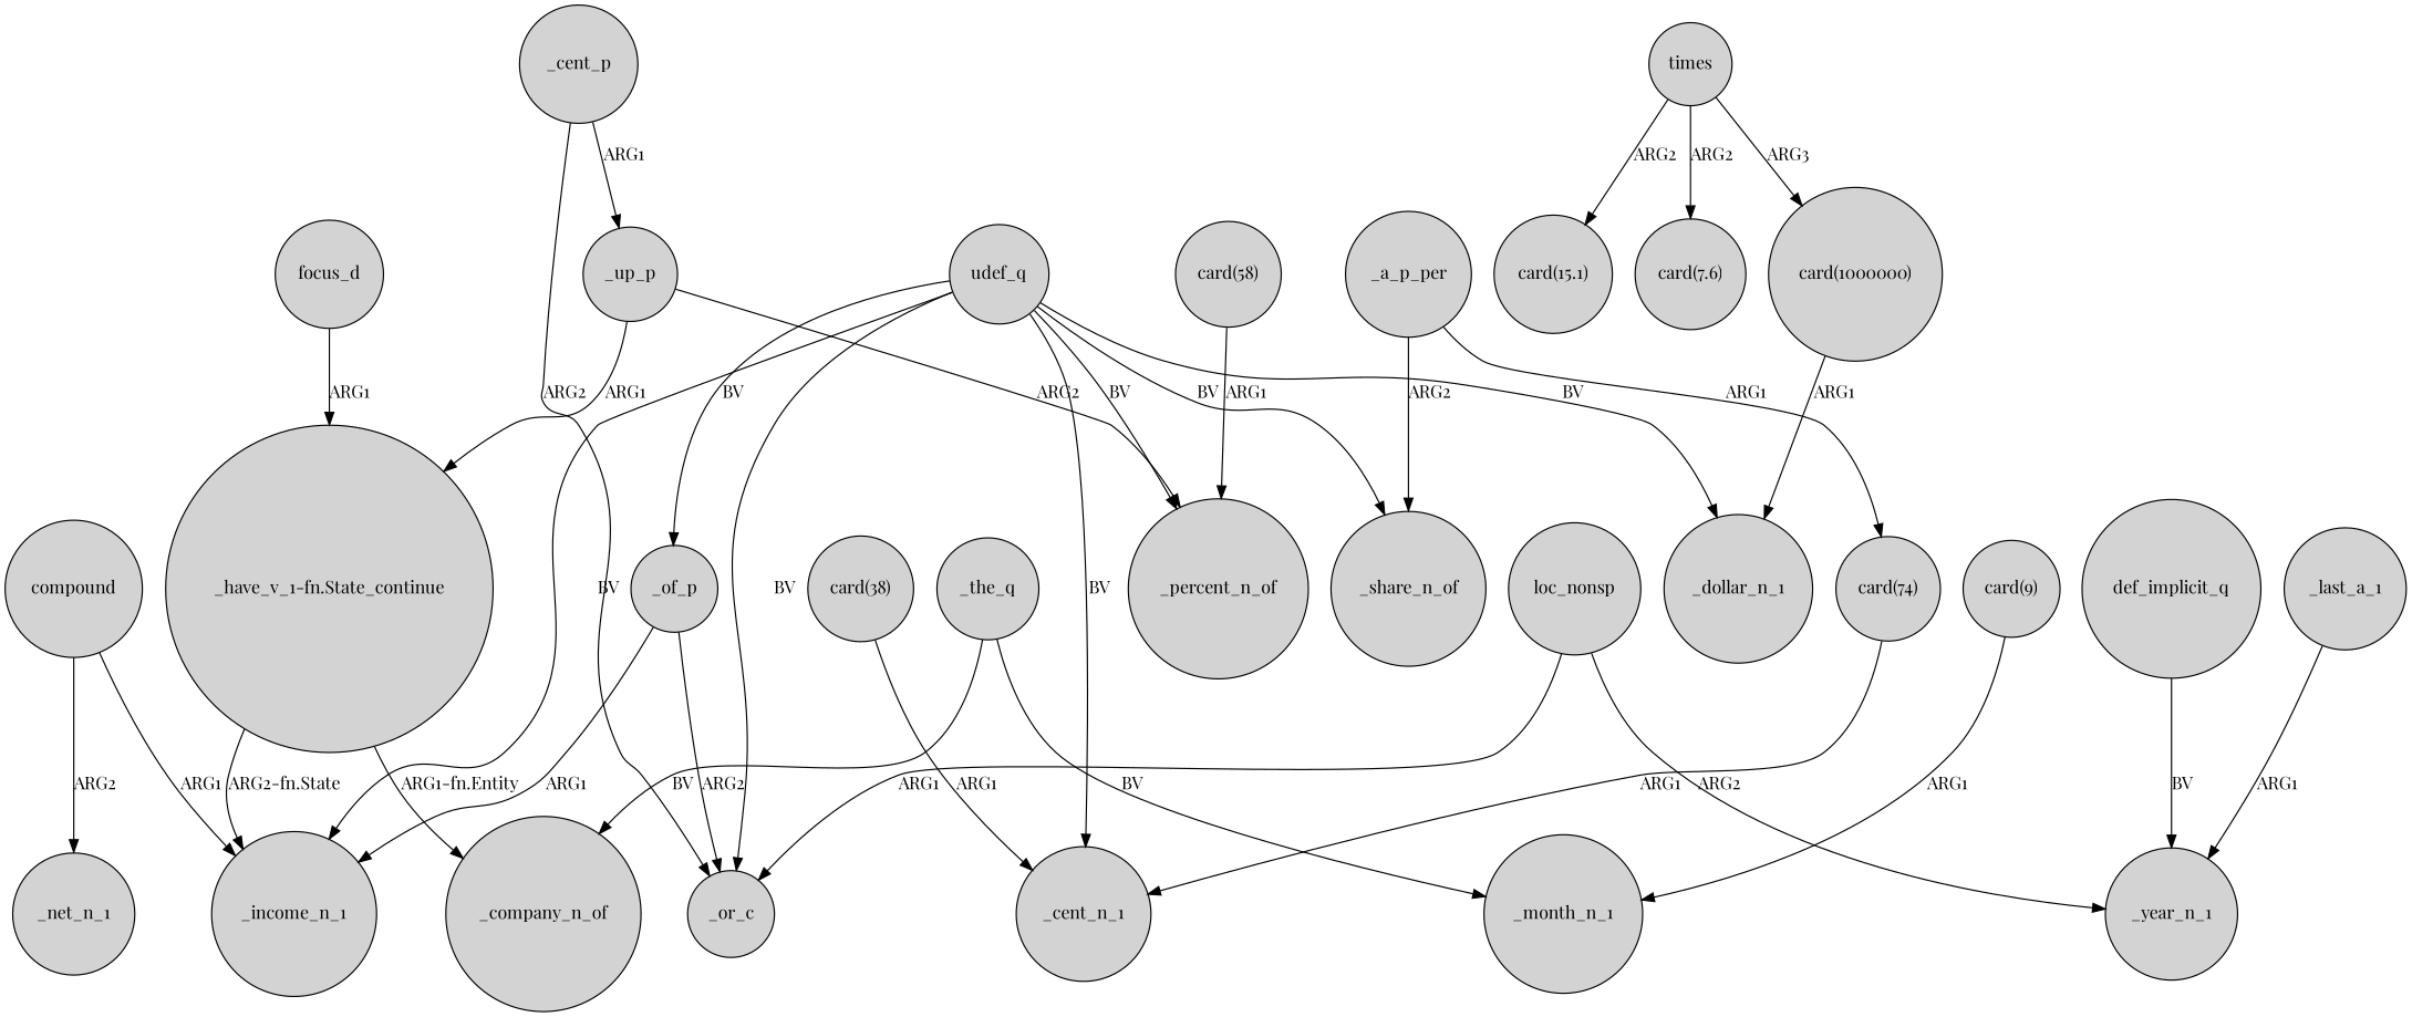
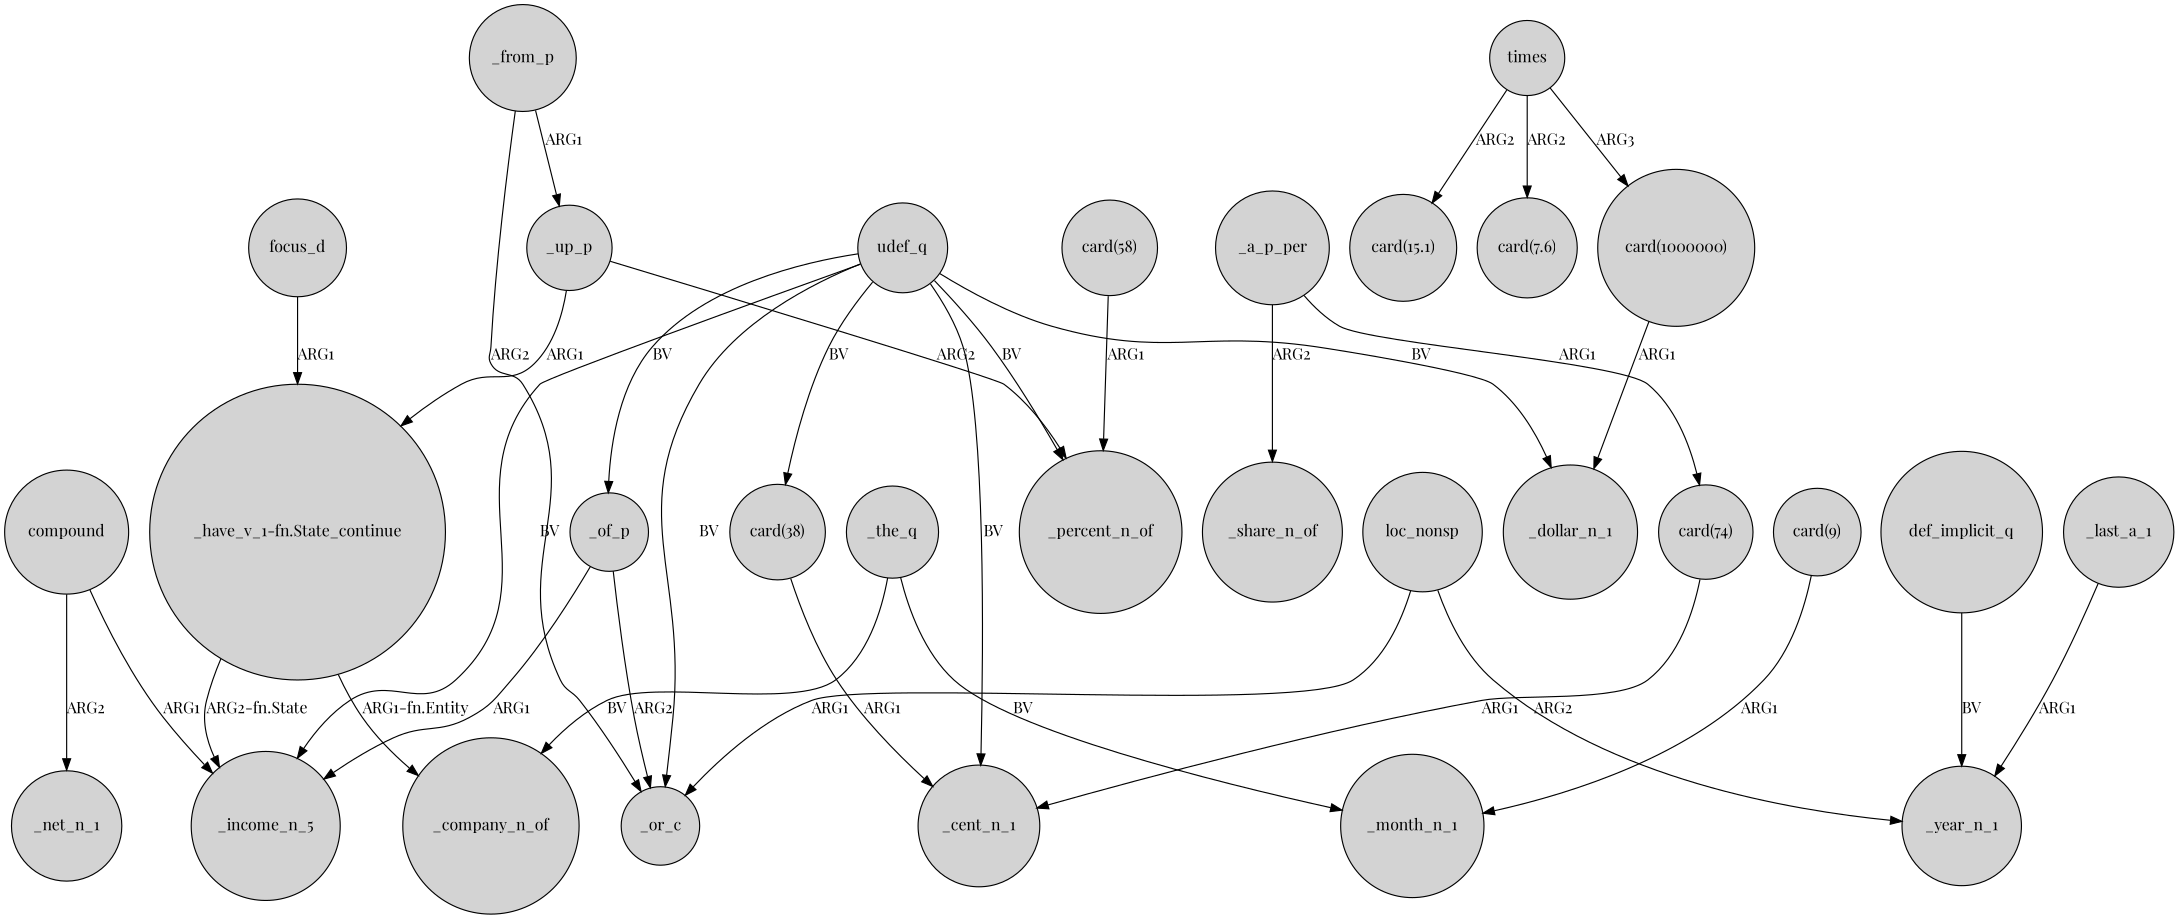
  digraph {
    fontname="Playfair Display"
    node [fontname="Playfair Display" shape=circle style=filled]
    edge [fontname="Playfair Display"]
    _up_p
    _percent_n_of
    "_have_v_1-fn.State_continue"
-   _income_n_1
+   _income_n_1 [label=_income_n_5]
    _company_n_of
    compound
    _net_n_1
    n8 [label="card(58)"]
    _a_p_per
    _share_n_of
    "card(74)"
    _the_q
    _month_n_1
    def_implicit_q
    _year_n_1
    udef_q
    _cent_n_1
    _or_c
    _dollar_n_1
    _of_p
    times
    "card(1000000)"
    "card(15.1)"
    "card(7.6)"
    loc_nonsp
    _last_a_1
-   _from_p [label=_cent_p]
+   _from_p
    focus_d
    "card(9)"
    "card(38)"
    _up_p -> _percent_n_of [label=ARG2]
    _up_p -> "_have_v_1-fn.State_continue" [label=ARG1]
    "_have_v_1-fn.State_continue" -> _income_n_1 [label="ARG2-fn.State"]
    "_have_v_1-fn.State_continue" -> _company_n_of [label="ARG1-fn.Entity"]
    compound -> _income_n_1 [label=ARG1]
    compound -> _net_n_1 [label=ARG2]
    n8 -> _percent_n_of [label=ARG1]
    _a_p_per -> _share_n_of [label=ARG2]
    _a_p_per -> "card(74)" [label=ARG1]
    "card(74)" -> _cent_n_1 [label=ARG1]
    _the_q -> _company_n_of [label=BV]
    _the_q -> _month_n_1 [label=BV]
    def_implicit_q -> _year_n_1 [label=BV]
    udef_q -> _percent_n_of [label=BV]
    udef_q -> _income_n_1 [label=BV]
-   udef_q -> _share_n_of [label=BV]
+   udef_q -> "card(38)" [label=BV]
    udef_q -> _cent_n_1 [label=BV]
    udef_q -> _or_c [label=BV]
    udef_q -> _dollar_n_1 [label=BV]
    udef_q -> _of_p [label=BV]
    _of_p -> _income_n_1 [label=ARG1]
    _of_p -> _or_c [label=ARG2]
    times -> "card(1000000)" [label=ARG3]
    times -> "card(15.1)" [label=ARG2]
    times -> "card(7.6)" [label=ARG2]
    "card(1000000)" -> _dollar_n_1 [label=ARG1]
    loc_nonsp -> _year_n_1 [label=ARG2]
    loc_nonsp -> _or_c [label=ARG1]
    _last_a_1 -> _year_n_1 [label=ARG1]
    _from_p -> _up_p [label=ARG1]
    _from_p -> _or_c [label=ARG2]
    focus_d -> "_have_v_1-fn.State_continue" [label=ARG1]
    "card(9)" -> _month_n_1 [label=ARG1]
    "card(38)" -> _cent_n_1 [label=ARG1]
  }
